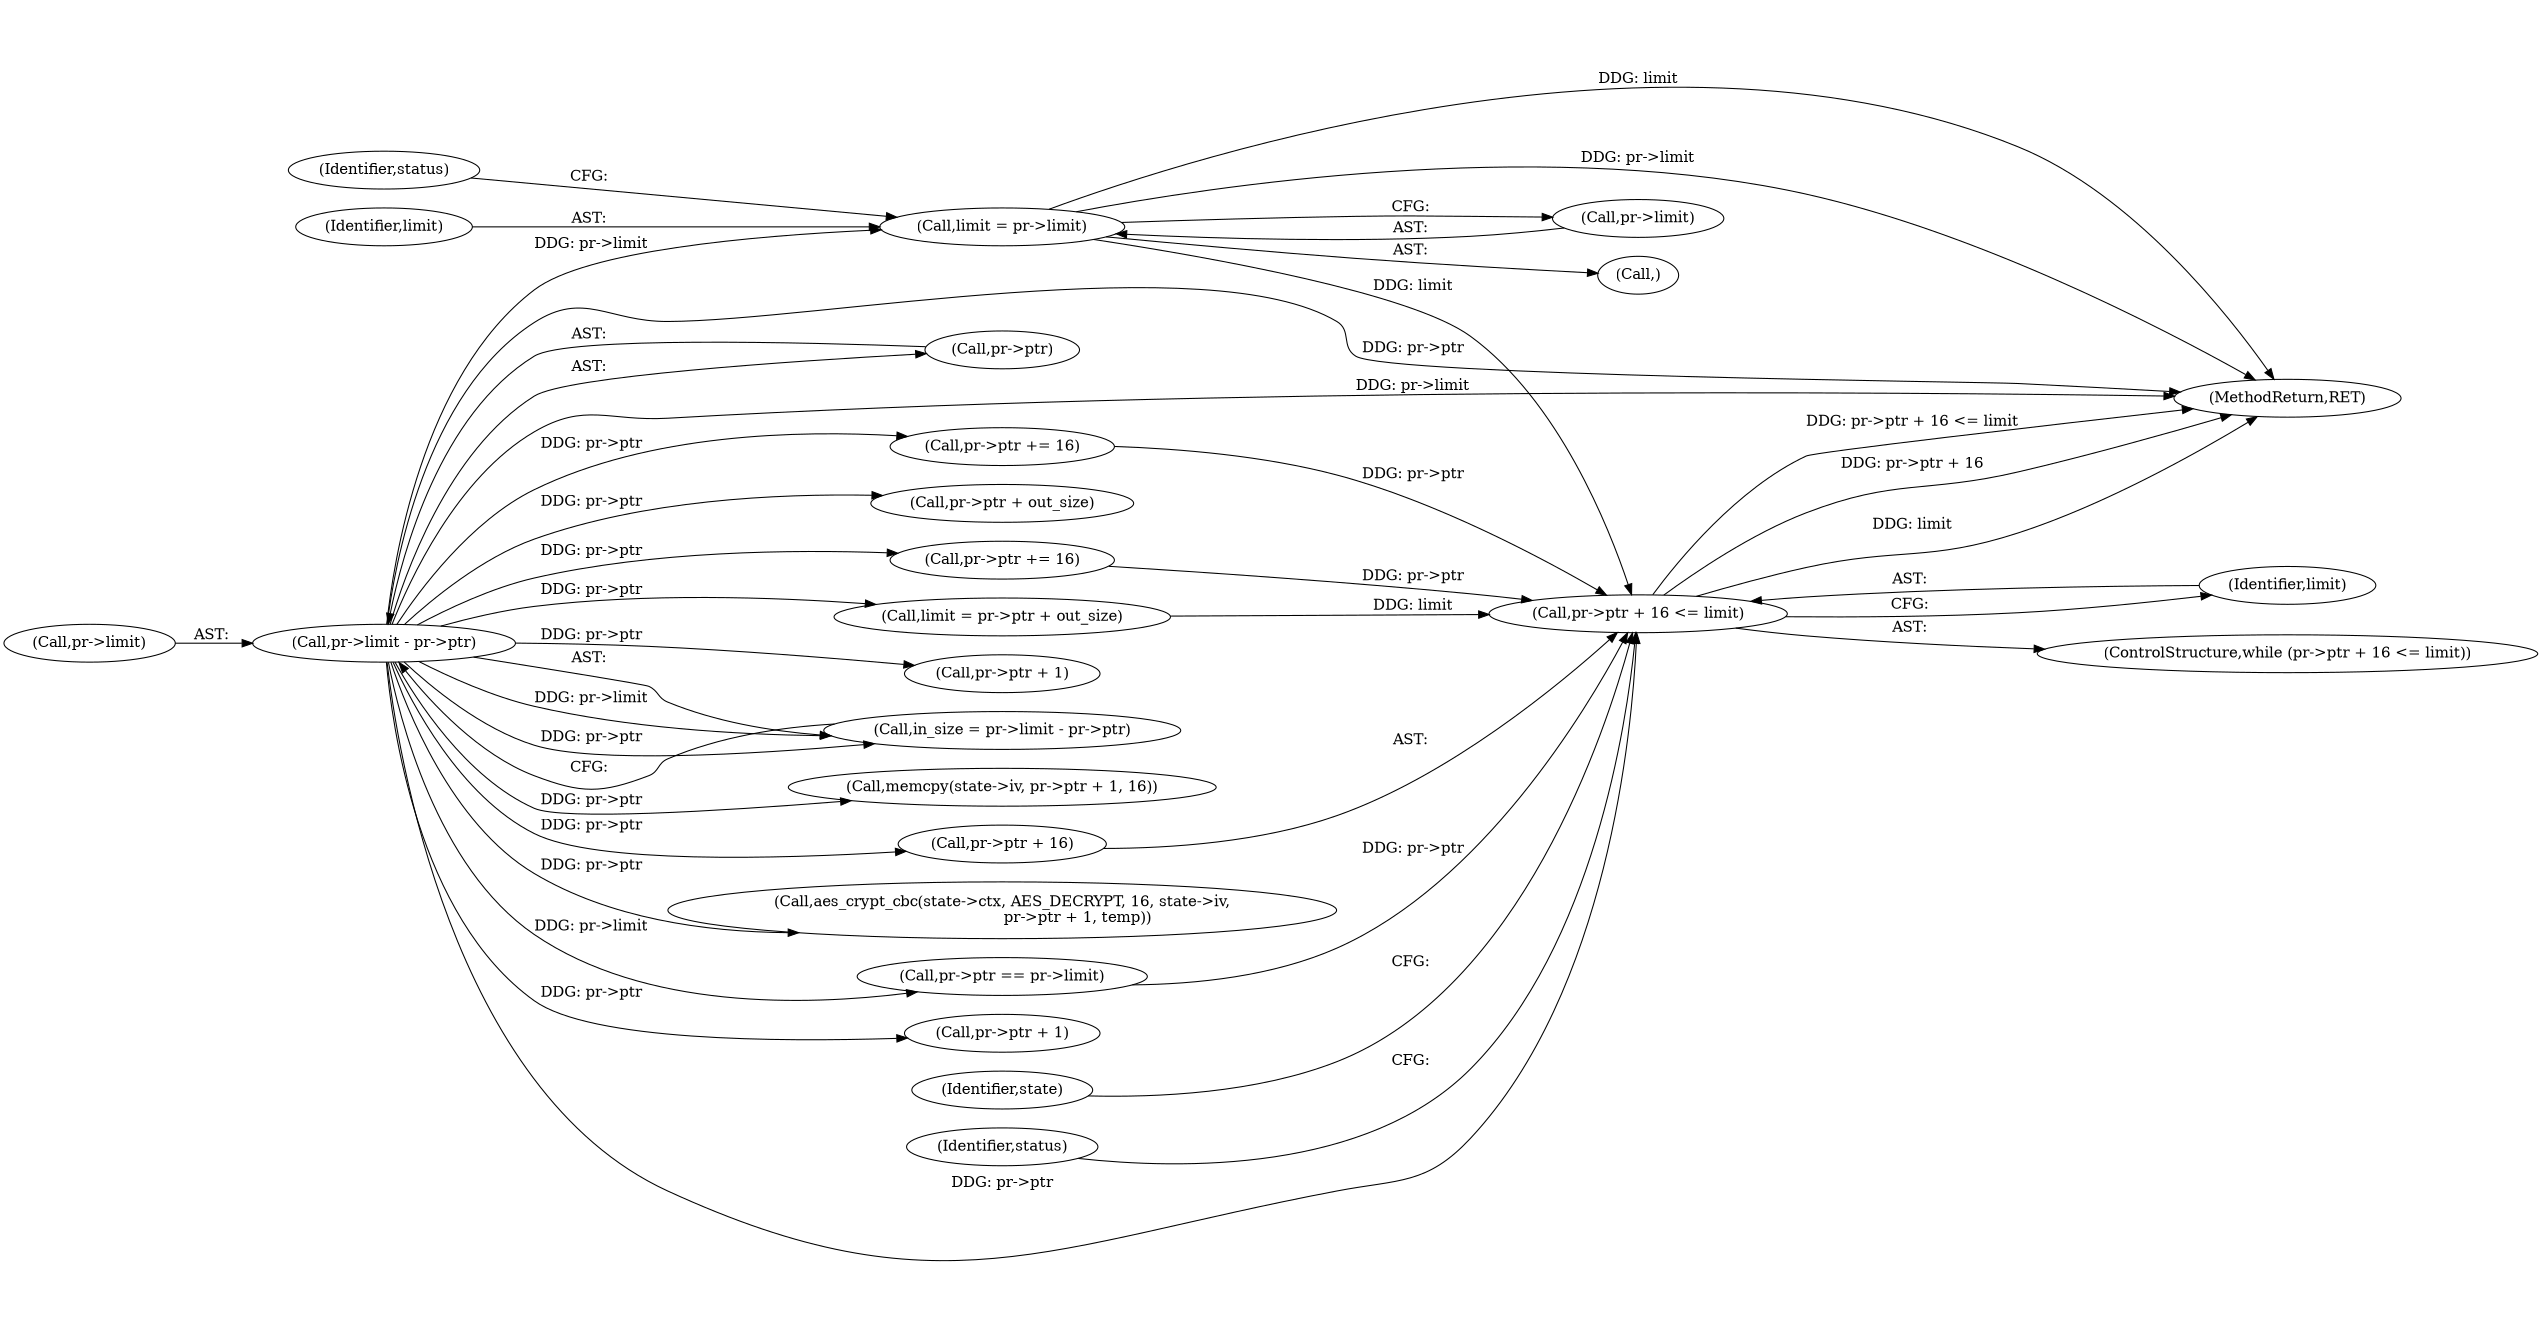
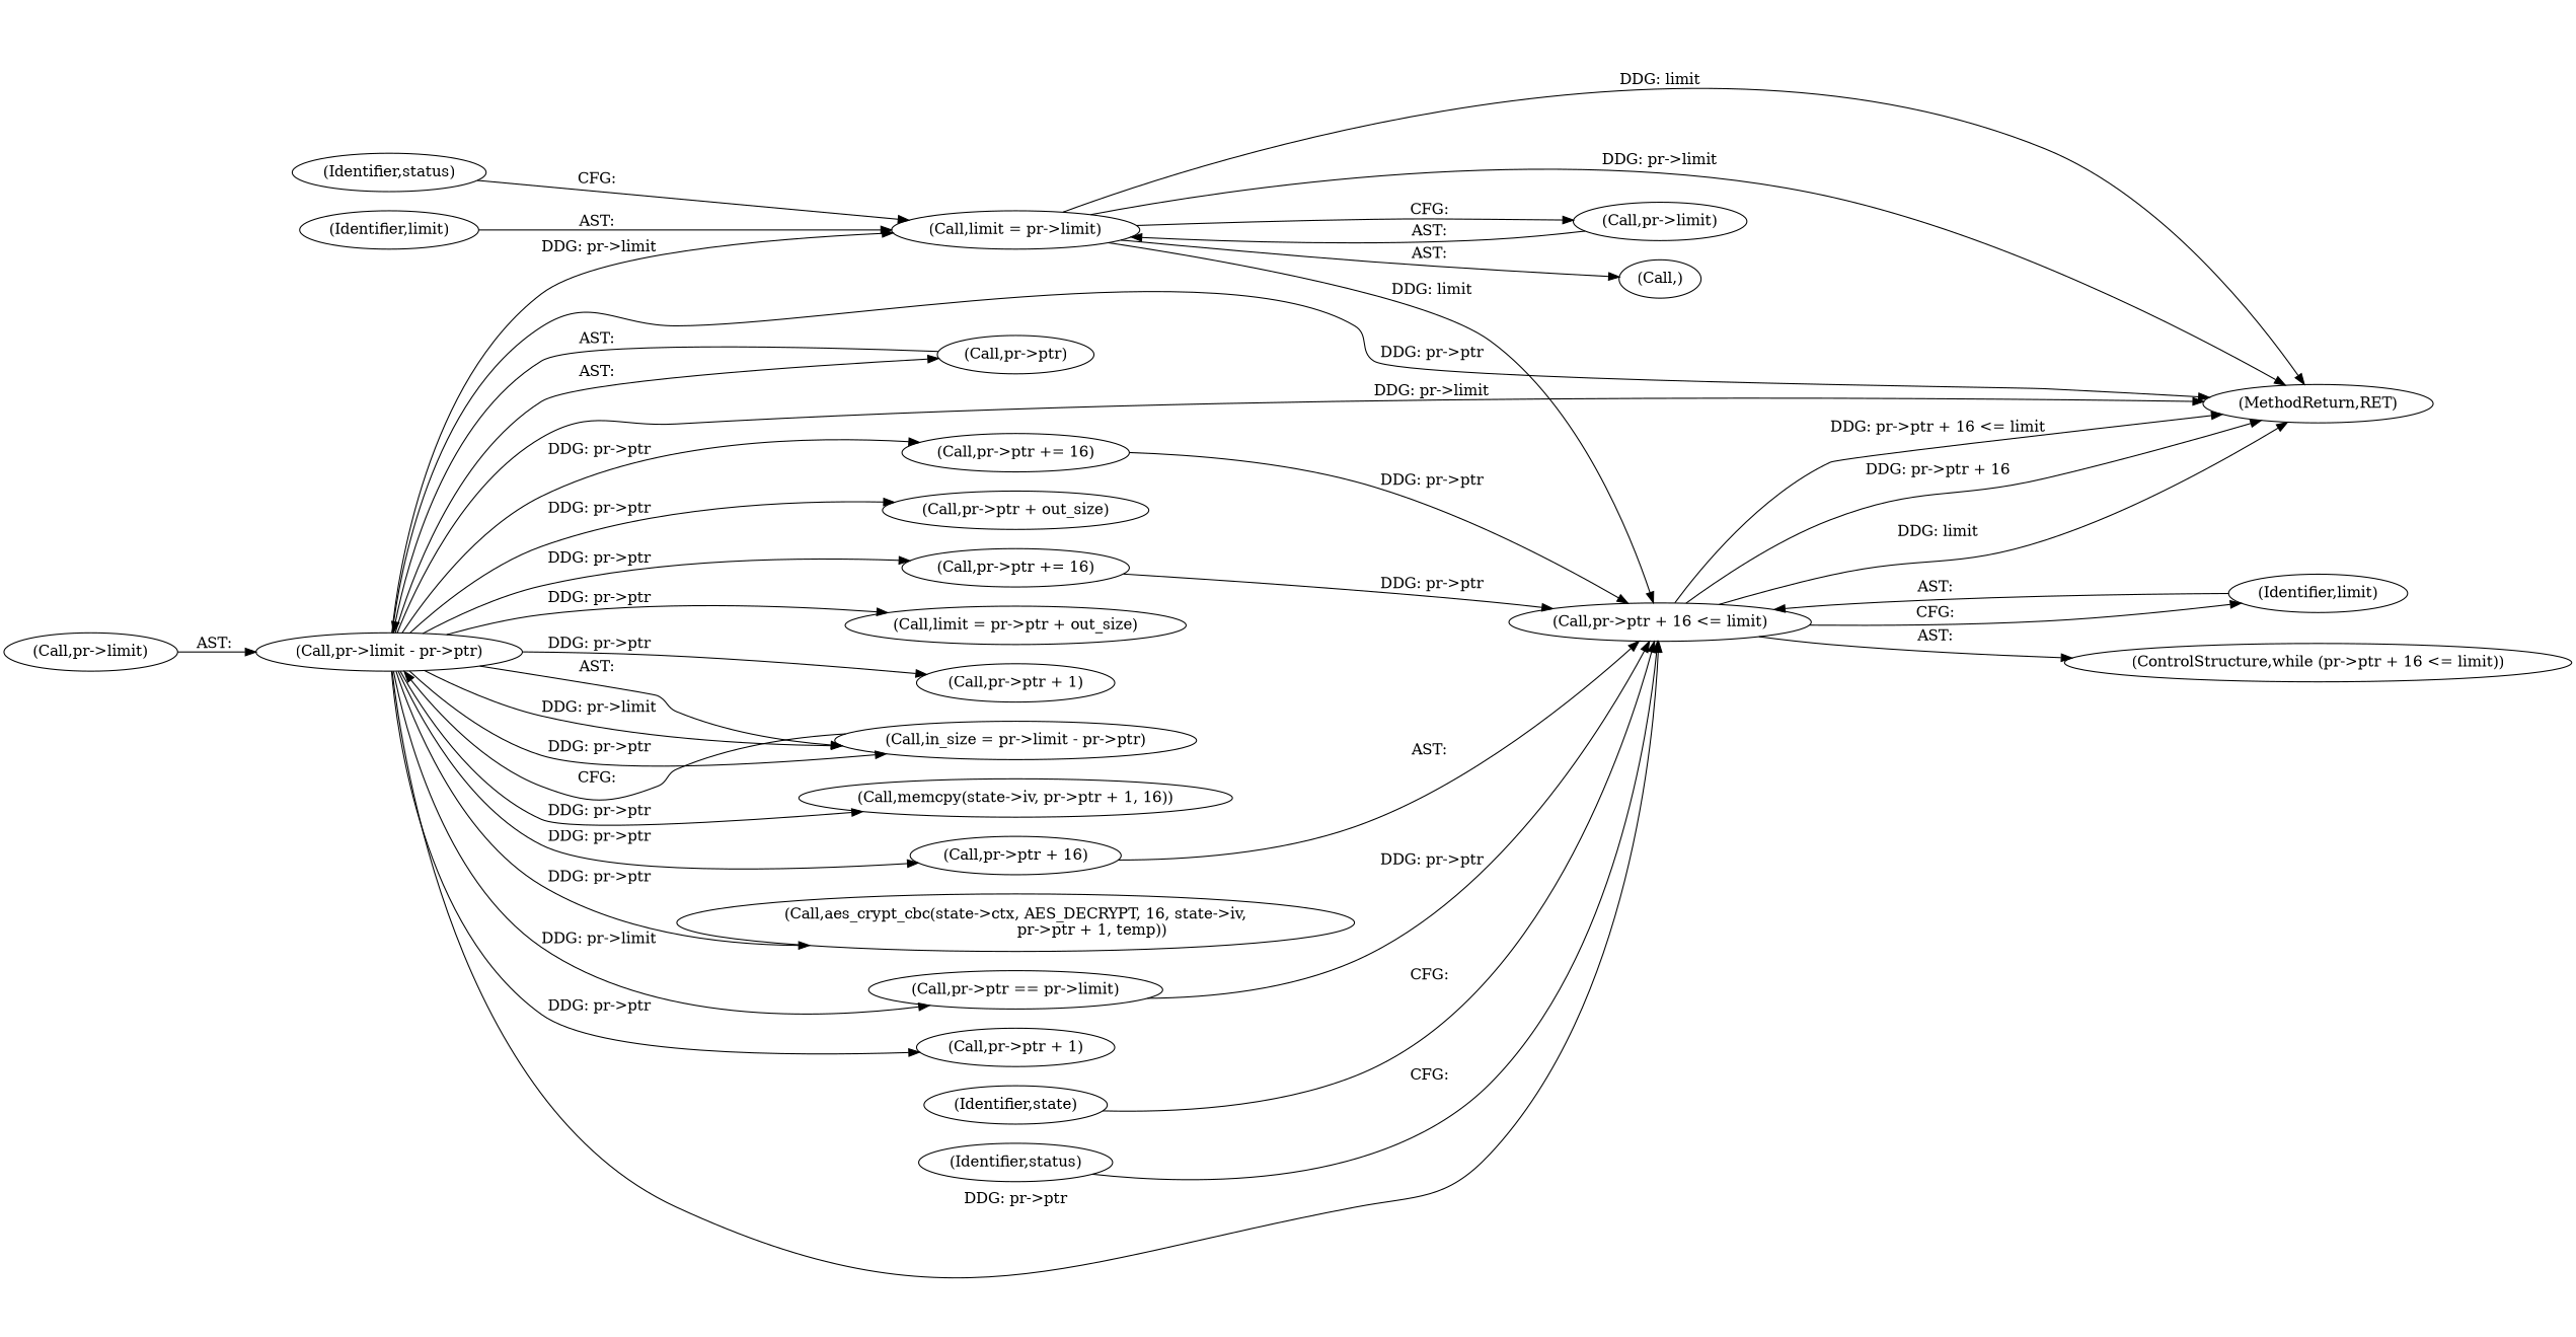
  digraph {
    rankdir=LR
    n1 [label="(Call,limit = pr->limit)"]
    n2 [label="(Call,pr->ptr + 16 <= limit)"]
    n3 [label="(Call,pr->limit)"]
    n4 [label="(MethodReturn,RET)"]
    n5 [label="(Call,)"]
    n6 [label="(ControlStructure,while (pr->ptr + 16 <= limit))"]
    n7 [label="(Identifier,limit)"]
    n8 [label="(Call,pr->limit - pr->ptr)"]
    n9 [label="(Call,pr->ptr + out_size)"]
    n10 [label="(Call,pr->ptr += 16)"]
    n11 [label="(Call,pr->ptr + 1)"]
    n12 [label="(Call,pr->ptr += 16)"]
    n13 [label="(Call,in_size = pr->limit - pr->ptr)"]
    n14 [label="(Call,memcpy(state->iv, pr->ptr + 1, 16))"]
    n15 [label="(Call,aes_crypt_cbc(state->ctx, AES_DECRYPT, 16, state->iv,\n                                pr->ptr + 1, temp))"]
    n16 [label="(Call,limit = pr->ptr + out_size)"]
    n17 [label="(Call,pr->ptr + 16)"]
    n18 [label="(Call,pr->ptr + 1)"]
    n19 [label="(Call,pr->ptr == pr->limit)"]
    n20 [label="(Call,pr->ptr)"]
    n21 [label="(Call,pr->limit)"]
    n22 [label="(Identifier,state)"]
    n23 [label="(Identifier,status)"]
    n24 [label="(Identifier,limit)"]
    n25 [label="(Identifier,status)"]
    n1 -> n2 [label="DDG: limit"]
    n1 -> n3 [label="CFG: "]
    n1 -> n4 [label="DDG: limit"]
    n1 -> n4 [label="DDG: pr->limit"]
    n1 -> n5 [label="AST: "]
    n2 -> n4 [label="DDG: pr->ptr + 16"]
    n2 -> n4 [label="DDG: limit"]
    n2 -> n4 [label="DDG: pr->ptr + 16 <= limit"]
    n2 -> n6 [label="AST: "]
    n2 -> n7 [label="CFG: "]
    n3 -> n1 [label="AST: "]
    n7 -> n2 [label="AST: "]
    n8 -> n1 [label="DDG: pr->limit"]
    n8 -> n2 [label="DDG: pr->ptr"]
    n8 -> n4 [label="DDG: pr->ptr"]
    n8 -> n4 [label="DDG: pr->limit"]
    n8 -> n9 [label="DDG: pr->ptr"]
    n8 -> n10 [label="DDG: pr->ptr"]
    n8 -> n11 [label="DDG: pr->ptr"]
    n8 -> n12 [label="DDG: pr->ptr"]
    n8 -> n13 [label="AST: "]
    n8 -> n13 [label="DDG: pr->limit"]
    n8 -> n13 [label="DDG: pr->ptr"]
    n8 -> n14 [label="DDG: pr->ptr"]
    n8 -> n15 [label="DDG: pr->ptr"]
    n8 -> n16 [label="DDG: pr->ptr"]
    n8 -> n17 [label="DDG: pr->ptr"]
    n8 -> n18 [label="DDG: pr->ptr"]
    n8 -> n19 [label="DDG: pr->limit"]
    n8 -> n20 [label="AST: "]
    n10 -> n2 [label="DDG: pr->ptr"]
    n12 -> n2 [label="DDG: pr->ptr"]
    n13 -> n8 [label="CFG: "]
-   n16 -> n2 [label="DDG: limit"]
    n17 -> n2 [label="AST: "]
    n19 -> n2 [label="DDG: pr->ptr"]
    n20 -> n8 [label="AST: "]
    n21 -> n8 [label="AST: "]
    n22 -> n2 [label="CFG: "]
    n23 -> n1 [label="CFG: "]
    n24 -> n1 [label="AST: "]
    n25 -> n2 [label="CFG: "]
  }
